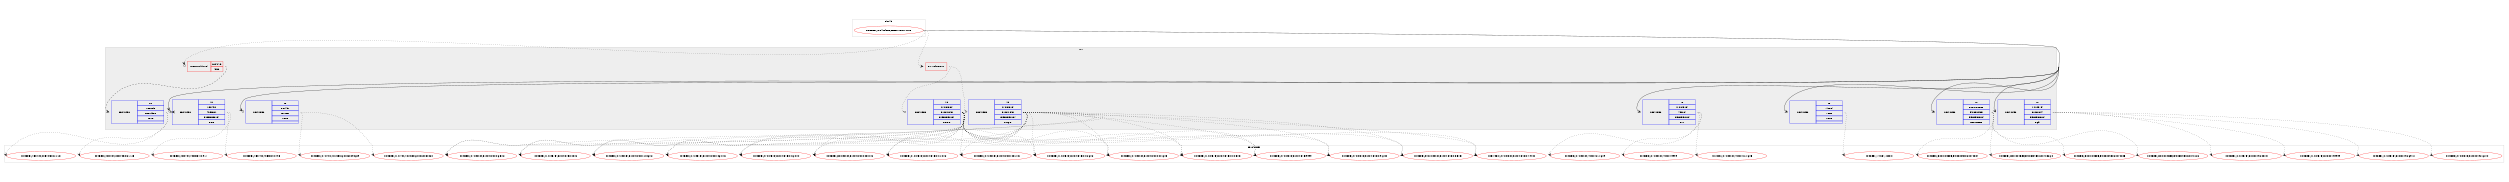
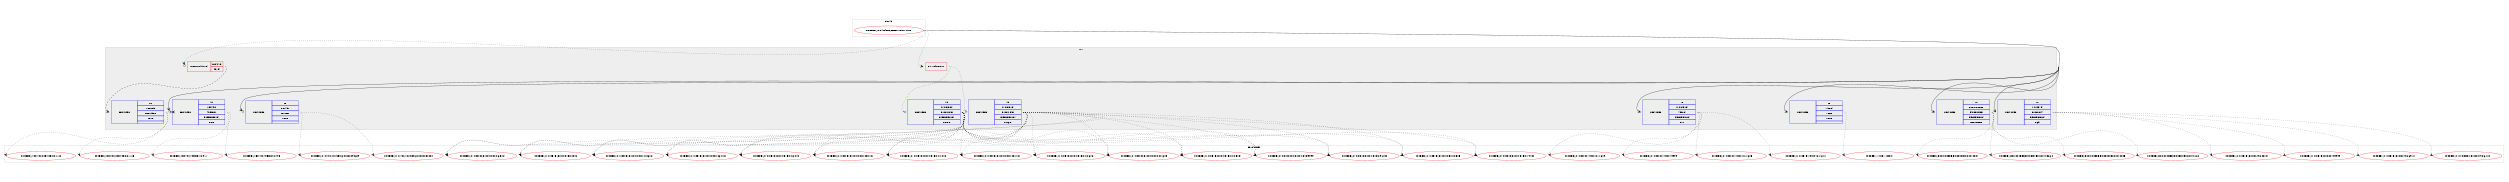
  digraph {
    compound=true
    concentrate=true
    fontname=Helvetica
    fontsize=10
    newrank=true
    rankdir=TB
    ranksep=1.5
    node [color=red fontname=Helvetica fontsize=10]
    edge [arrowhead=vee headport=w style=dotted tailport=e weight=100]
    n1 [label="portage://mail-client/etpan-ng-0.7.1-r1" width=4]
    n2 [color=blue label=<<TABLE BORDER="0" CELLBORDER="1" CELLSPACING="0" CELLPADDING="4" WIDTH="220"><TR><TD ROWSPAN="6" CELLPADDING="30">pack_dep</TD></TR><TR><TD WIDTH="110">no</TD></TR><TR><TD>sys-devel</TD></TR><TR><TD>automake</TD></TR><TR><TD>greaterequal</TD></TR><TR><TD>1.16.1</TD></TR></TABLE>> shape=none]
    n3 [color=blue label=<<TABLE BORDER="0" CELLBORDER="1" CELLSPACING="0" CELLPADDING="4" WIDTH="220"><TR><TD ROWSPAN="6" CELLPADDING="30">pack_dep</TD></TR><TR><TD WIDTH="110">no</TD></TR><TR><TD>sys-devel</TD></TR><TR><TD>automake</TD></TR><TR><TD>greaterequal</TD></TR><TR><TD>1.15.1</TD></TR></TABLE>> shape=none]
    n4 [label=<<TABLE BORDER="0" CELLBORDER="1" CELLSPACING="0" CELLPADDING="4"><TR><TD CELLPADDING="10">any_of_group</TD></TR></TABLE>> shape=none]
    n5 [color=blue label=<<TABLE BORDER="0" CELLBORDER="1" CELLSPACING="0" CELLPADDING="4" WIDTH="220"><TR><TD ROWSPAN="6" CELLPADDING="30">pack_dep</TD></TR><TR><TD WIDTH="110">no</TD></TR><TR><TD>app-portage</TD></TR><TR><TD>elt-patches</TD></TR><TR><TD>greaterequal</TD></TR><TR><TD>20170815</TD></TR></TABLE>> shape=none]
    n6 [color=blue label=<<TABLE BORDER="0" CELLBORDER="1" CELLSPACING="0" CELLPADDING="4" WIDTH="220"><TR><TD ROWSPAN="6" CELLPADDING="30">pack_dep</TD></TR><TR><TD WIDTH="110">no</TD></TR><TR><TD>sys-devel</TD></TR><TR><TD>autoconf</TD></TR><TR><TD>greaterequal</TD></TR><TR><TD>2.69</TD></TR></TABLE>> shape=none]
    n7 [color=blue label=<<TABLE BORDER="0" CELLBORDER="1" CELLSPACING="0" CELLPADDING="4" WIDTH="220"><TR><TD ROWSPAN="6" CELLPADDING="30">pack_dep</TD></TR><TR><TD WIDTH="110">no</TD></TR><TR><TD>sys-devel</TD></TR><TR><TD>libtool</TD></TR><TR><TD>greaterequal</TD></TR><TR><TD>2.4</TD></TR></TABLE>> shape=none]
    n8 [color=blue label=<<TABLE BORDER="0" CELLBORDER="1" CELLSPACING="0" CELLPADDING="4" WIDTH="220"><TR><TD ROWSPAN="6" CELLPADDING="30">pack_dep</TD></TR><TR><TD WIDTH="110">no</TD></TR><TR><TD>virtual</TD></TR><TR><TD>yacc</TD></TR><TR><TD>none</TD></TR><TR><TD></TD></TR></TABLE>> shape=none]
    n9 [color=blue label=<<TABLE BORDER="0" CELLBORDER="1" CELLSPACING="0" CELLPADDING="4" WIDTH="220"><TR><TD ROWSPAN="6" CELLPADDING="30">pack_dep</TD></TR><TR><TD WIDTH="110">no</TD></TR><TR><TD>net-nds</TD></TR><TR><TD>openldap</TD></TR><TR><TD>none</TD></TR><TR><TD></TD></TR></TABLE>> shape=none]
-   n10 [label=<<TABLE BORDER="0" CELLBORDER="1" CELLSPACING="0" CELLPADDING="4"><TR><TD ROWSPAN="3" CELLPADDING="10">use_conditional</TD></TR><TR><TD>positive</TD></TR><TR><TD>ldap</TD></TR></TABLE>> shape=none]
+   n10 [label=<<TABLE BORDER="0" CELLBORDER="1" CELLSPACING="0" CELLPADDING="4"><TR><TD ROWSPAN="3" CELLPADDING="10">use_conditional</TD></TR><TR><TD>positive</TD></TR><TR><TD>devel</TD></TR></TABLE>> shape=none]
    n11 [color=blue label=<<TABLE BORDER="0" CELLBORDER="1" CELLSPACING="0" CELLPADDING="4" WIDTH="220"><TR><TD ROWSPAN="6" CELLPADDING="30">pack_dep</TD></TR><TR><TD WIDTH="110">no</TD></TR><TR><TD>net-libs</TD></TR><TR><TD>libetpan</TD></TR><TR><TD>greaterequal</TD></TR><TR><TD>0.35</TD></TR></TABLE>> shape=none]
    n12 [color=blue label=<<TABLE BORDER="0" CELLBORDER="1" CELLSPACING="0" CELLPADDING="4" WIDTH="220"><TR><TD ROWSPAN="6" CELLPADDING="30">pack_dep</TD></TR><TR><TD WIDTH="110">no</TD></TR><TR><TD>sys-libs</TD></TR><TR><TD>ncurses</TD></TR><TR><TD>none</TD></TR><TR><TD></TD></TR></TABLE>> shape=none]
    n13 [label="portage://sys-devel/automake-1.10.3-r3" width=4]
    n14 [label="portage://sys-devel/automake-1.11.6-r3" width=4]
    n15 [label="portage://sys-devel/automake-1.12.6-r2" width=4]
    n16 [label="portage://sys-devel/automake-1.13.4-r2" width=4]
    n17 [label="portage://sys-devel/automake-1.14.1-r2" width=4]
-   n18 [label="portage://app-devel/automake-1.15.1-r2" width=4]
+   n18 [label="portage://sys-devel/automake-1.15.1-r2" width=4]
    n19 [label="portage://sys-devel/automake-1.16.1-r1" width=4]
    n20 [label="portage://sys-devel/automake-1.16.1-r2" width=4]
    n21 [label="portage://sys-devel/automake-1.4_p6-r2" width=4]
    n22 [label="portage://sys-devel/automake-1.5-r2" width=4]
    n23 [label="portage://sys-devel/automake-1.6.3-r2" width=4]
-   n24 [label="openldap://sys-devel/automake-1.7.9-r3" width=4]
-   n25 [label="portage://group-devel/automake-1.8.5-r5" width=4]
+   n24 [label="portage://sys-devel/automake-1.7.9-r3" width=4]
+   n25 [label="portage://sys-devel/automake-1.8.5-r5" width=4]
    n26 [label="portage://sys-devel/automake-1.9.6-r5" width=4]
-   n27 [label="portage://sys-devel/automake-9999" width=4]
+   n27 [label="portage://sys-autoconf/automake-9999" width=4]
    n28 [label="portage://app-portage/elt-patches-20170317" width=4]
    n29 [label="portage://app-portage/elt-patches-20170422" width=4]
    n30 [label="portage://app-portage/elt-patches-20170815" width=4]
    n31 [label="portage://app-portage/elt-patches-20170826.1" width=4]
    n32 [label="portage://sys-devel/autoconf-2.13-r1" width=4]
-   n33 [label="portage://sys-devel/autoconf-2.64-r1" width=4]
+   n33 [label="portage://sys-libetpan/autoconf-2.64-r1" width=4]
    n34 [label="portage://sys-devel/autoconf-2.69-r4" width=4]
    n35 [label="portage://sys-devel/autoconf-9999" width=4]
    n36 [label="portage://sys-devel/libtool-2.4.6-r9" width=4]
-   n38 [label="ncurses://sys-devel/libtool-2.4.6-r5" width=4]
+   n37 [label="portage://sys-devel/libtool-2.4.6-r4" width=4]
+   n38 [label="portage://sys-devel/libtool-2.4.6-r5" width=4]
    n39 [label="portage://sys-devel/libtool-9999" width=4]
    n40 [label="portage://virtual/yacc-0" width=4]
    n41 [label="portage://net-nds/openldap-2.4.45" width=4]
-   n42 [label="portage://net-nds/openldap-2.4.48" width=4]
+   n42 [label="portage://nds-nds/openldap-2.4.48" width=4]
    n43 [label="portage://net-libs/libetpan-1.9.3" width=4]
    n44 [label="portage://net-libs/libetpan-1.9.4" width=4]
    n45 [label="portage://sys-libs/ncurses-6.1_p20181020" width=4]
    n46 [label="portage://sys-libs/ncurses-6.1_p20190609" width=4]
    subgraph cluster_1 {
      color=gray
      label=<<i>ebuild</i>>
      rank=same
      n1
    }
    subgraph cluster_2 {
      color=gray
      label=<<i>dependencies</i>>
      subgraph cluster_3 {
        color=gray
        fillcolor="#eeeeee"
        label=<<i>compile</i>>
        style=filled
        subgraph sub_4 {
          color=gray
          fillcolor="#eeeeee"
          label=<<i>compile</i>>
          style=filled
          n4
          subgraph sub_5 {
            color=gray
            fillcolor="#eeeeee"
            label=<<i>compile</i>>
            style=filled
            n2
          }
          subgraph sub_6 {
            color=gray
            fillcolor="#eeeeee"
            label=<<i>compile</i>>
            style=filled
            n3
          }
        }
        subgraph sub_7 {
          color=gray
          fillcolor="#eeeeee"
          label=<<i>compile</i>>
          style=filled
          n5
        }
        subgraph sub_8 {
          color=gray
          fillcolor="#eeeeee"
          label=<<i>compile</i>>
          style=filled
          n6
        }
        subgraph sub_9 {
          color=gray
          fillcolor="#eeeeee"
          label=<<i>compile</i>>
          style=filled
          n7
        }
        subgraph sub_10 {
          color=gray
          fillcolor="#eeeeee"
          label=<<i>compile</i>>
          style=filled
          n8
        }
      }
      subgraph cluster_11 {
        color=gray
        fillcolor="#eeeeee"
        label=<<i>compile and run</i>>
        style=filled
        subgraph sub_12 {
          color=gray
          fillcolor="#eeeeee"
          label=<<i>compile and run</i>>
          style=filled
          n10
          subgraph sub_13 {
            color=gray
            fillcolor="#eeeeee"
            label=<<i>compile and run</i>>
            style=filled
            n9
          }
        }
        subgraph sub_14 {
          color=gray
          fillcolor="#eeeeee"
          label=<<i>compile and run</i>>
          style=filled
          n11
        }
        subgraph sub_15 {
          color=gray
          fillcolor="#eeeeee"
          label=<<i>compile and run</i>>
          style=filled
          n12
        }
      }
      subgraph cluster_16 {
        color=gray
        fillcolor="#eeeeee"
        label=<<i>run</i>>
        style=filled
      }
    }
    subgraph cluster_17 {
      color=gray
      label=<<i>candidates</i>>
      rank=same
      subgraph sub_18 {
        color=black
        label=<<i>candidates</i>>
        nodesep=1
        rank=same
        n13
        n14
        n15
        n16
        n17
        n18
        n19
        n20
        n21
        n22
        n23
        n24
        n25
        n26
        n27
      }
      subgraph sub_19 {
        color=black
        label=<<i>candidates</i>>
        nodesep=1
        rank=same
        n13
        n14
        n15
        n16
        n17
        n18
        n19
        n20
        n21
        n22
        n23
        n24
        n25
        n26
        n27
      }
      subgraph sub_20 {
        color=black
        label=<<i>candidates</i>>
        nodesep=1
        rank=same
        n28
        n29
        n30
        n31
      }
      subgraph sub_21 {
        color=black
        label=<<i>candidates</i>>
        nodesep=1
        rank=same
        n32
        n33
        n34
        n35
      }
      subgraph sub_22 {
        color=black
        label=<<i>candidates</i>>
        nodesep=1
        rank=same
        n36
+       n37
        n38
        n39
      }
      subgraph sub_23 {
        color=black
        label=<<i>candidates</i>>
        nodesep=1
        rank=same
        n40
      }
      subgraph sub_24 {
        color=black
        label=<<i>candidates</i>>
        nodesep=1
        rank=same
        n41
        n42
      }
      subgraph sub_25 {
        color=black
        label=<<i>candidates</i>>
        nodesep=1
        rank=same
        n43
        n44
      }
      subgraph sub_26 {
        color=black
        label=<<i>candidates</i>>
        nodesep=1
        rank=same
        n45
        n46
      }
    }
    n1 -> n4 [weight=20]
    n1 -> n5 [style=solid weight=20]
    n1 -> n6 [style=solid weight=20]
    n1 -> n7 [style=solid weight=20]
    n1 -> n8 [style=solid weight=20]
    n1 -> n10 [arrowhead=odotvee weight=20]
    n1 -> n11 [arrowhead=odotvee style=solid weight=20]
    n1 -> n12 [arrowhead=odotvee style=solid weight=20]
    n2 -> n13
    n2 -> n14
    n2 -> n15
    n2 -> n16
    n2 -> n17
    n2 -> n18
    n2 -> n19
    n2 -> n20
    n2 -> n21
    n2 -> n22
    n2 -> n23
    n2 -> n24
    n2 -> n25
    n2 -> n26
    n2 -> n27
    n3 -> n13
    n3 -> n14
    n3 -> n15
    n3 -> n16
    n3 -> n17
    n3 -> n18
    n3 -> n19
    n3 -> n20
    n3 -> n21
    n3 -> n22
    n3 -> n23
    n3 -> n24
    n3 -> n25
    n3 -> n26
    n3 -> n27
    n4 -> n2 [arrowhead=oinv weight=20]
    n4 -> n3 [arrowhead=oinv weight=20]
    n5 -> n28
    n5 -> n29
    n5 -> n30
    n5 -> n31
    n6 -> n32
    n6 -> n33
    n6 -> n34
    n6 -> n35
    n7 -> n36
+   n7 -> n37
    n7 -> n38
    n7 -> n39
    n8 -> n40
    n9 -> n41
    n9 -> n42
    n10 -> n9 [style=dashed weight=20]
    n11 -> n43
    n11 -> n44
    n12 -> n45
    n12 -> n46
  }
